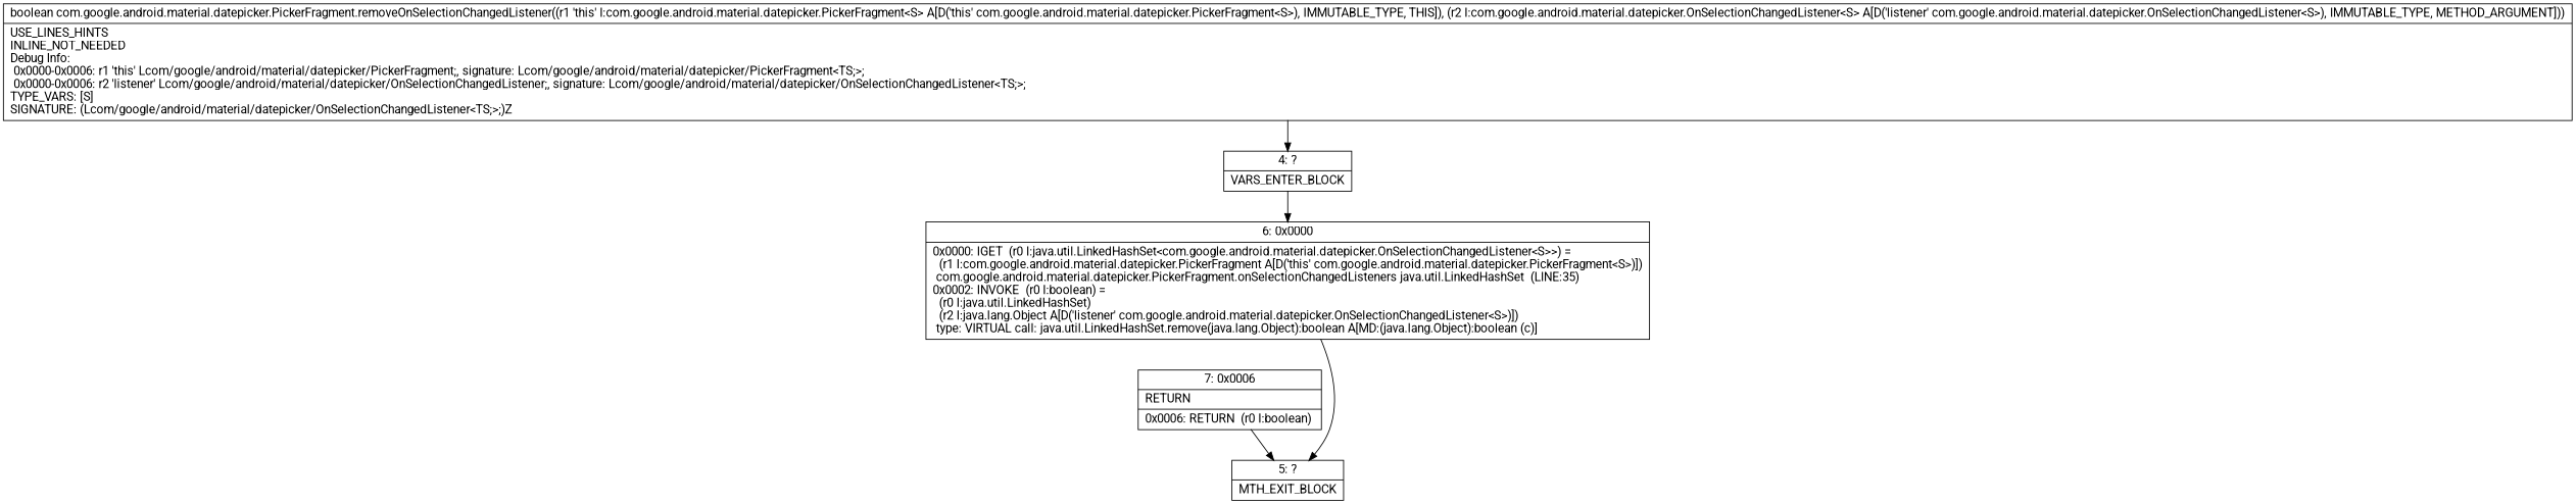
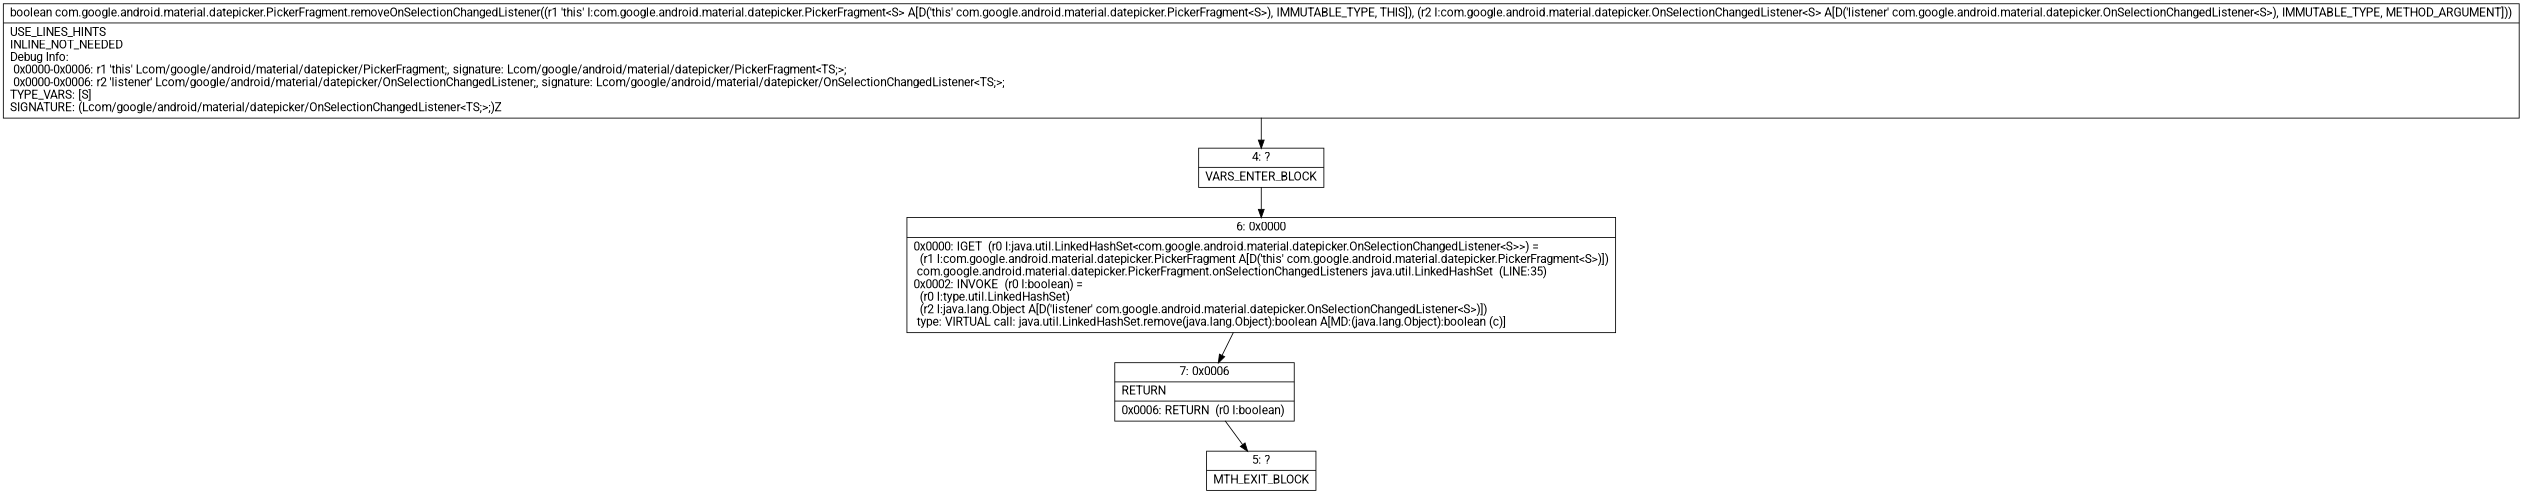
  digraph {
    fontname=Roboto
    node [fontname=Roboto shape=record]
    edge [fontname=Roboto]
    n1 [label="{4\:\ ?|VARS_ENTER_BLOCK\l}"]
-   n2 [label="{6\:\ 0x0000|0x0000: IGET  (r0 I:java.util.LinkedHashSet\<com.google.android.material.datepicker.OnSelectionChangedListener\<S\>\>) = \l  (r1 I:com.google.android.material.datepicker.PickerFragment A[D('this' com.google.android.material.datepicker.PickerFragment\<S\>)])\l com.google.android.material.datepicker.PickerFragment.onSelectionChangedListeners java.util.LinkedHashSet  (LINE:35)\l0x0002: INVOKE  (r0 I:boolean) = \l  (r0 I:java.util.LinkedHashSet)\l  (r2 I:java.lang.Object A[D('listener' com.google.android.material.datepicker.OnSelectionChangedListener\<S\>)])\l type: VIRTUAL call: java.util.LinkedHashSet.remove(java.lang.Object):boolean A[MD:(java.lang.Object):boolean (c)]\l}"]
+   n2 [label="{6\:\ 0x0000|0x0000: IGET  (r0 I:java.util.LinkedHashSet\<com.google.android.material.datepicker.OnSelectionChangedListener\<S\>\>) = \l  (r1 I:com.google.android.material.datepicker.PickerFragment A[D('this' com.google.android.material.datepicker.PickerFragment\<S\>)])\l com.google.android.material.datepicker.PickerFragment.onSelectionChangedListeners java.util.LinkedHashSet  (LINE:35)\l0x0002: INVOKE  (r0 I:boolean) = \l  (r0 I:type.util.LinkedHashSet)\l  (r2 I:java.lang.Object A[D('listener' com.google.android.material.datepicker.OnSelectionChangedListener\<S\>)])\l type: VIRTUAL call: java.util.LinkedHashSet.remove(java.lang.Object):boolean A[MD:(java.lang.Object):boolean (c)]\l}"]
    n3 [label="{7\:\ 0x0006|RETURN\l|0x0006: RETURN  (r0 I:boolean) \l}"]
    n4 [label="{5\:\ ?|MTH_EXIT_BLOCK\l}"]
    n5 [label="{boolean com.google.android.material.datepicker.PickerFragment.removeOnSelectionChangedListener((r1 'this' I:com.google.android.material.datepicker.PickerFragment\<S\> A[D('this' com.google.android.material.datepicker.PickerFragment\<S\>), IMMUTABLE_TYPE, THIS]), (r2 I:com.google.android.material.datepicker.OnSelectionChangedListener\<S\> A[D('listener' com.google.android.material.datepicker.OnSelectionChangedListener\<S\>), IMMUTABLE_TYPE, METHOD_ARGUMENT]))  | USE_LINES_HINTS\lINLINE_NOT_NEEDED\lDebug Info:\l  0x0000\-0x0006: r1 'this' Lcom\/google\/android\/material\/datepicker\/PickerFragment;, signature: Lcom\/google\/android\/material\/datepicker\/PickerFragment\<TS;\>;\l  0x0000\-0x0006: r2 'listener' Lcom\/google\/android\/material\/datepicker\/OnSelectionChangedListener;, signature: Lcom\/google\/android\/material\/datepicker\/OnSelectionChangedListener\<TS;\>;\lTYPE_VARS: [S]\lSIGNATURE: (Lcom\/google\/android\/material\/datepicker\/OnSelectionChangedListener\<TS;\>;)Z\l}"]
    n1 -> n2
-   n2 -> n4
+   n2 -> n3
    n3 -> n4
    n5 -> n1
  }
